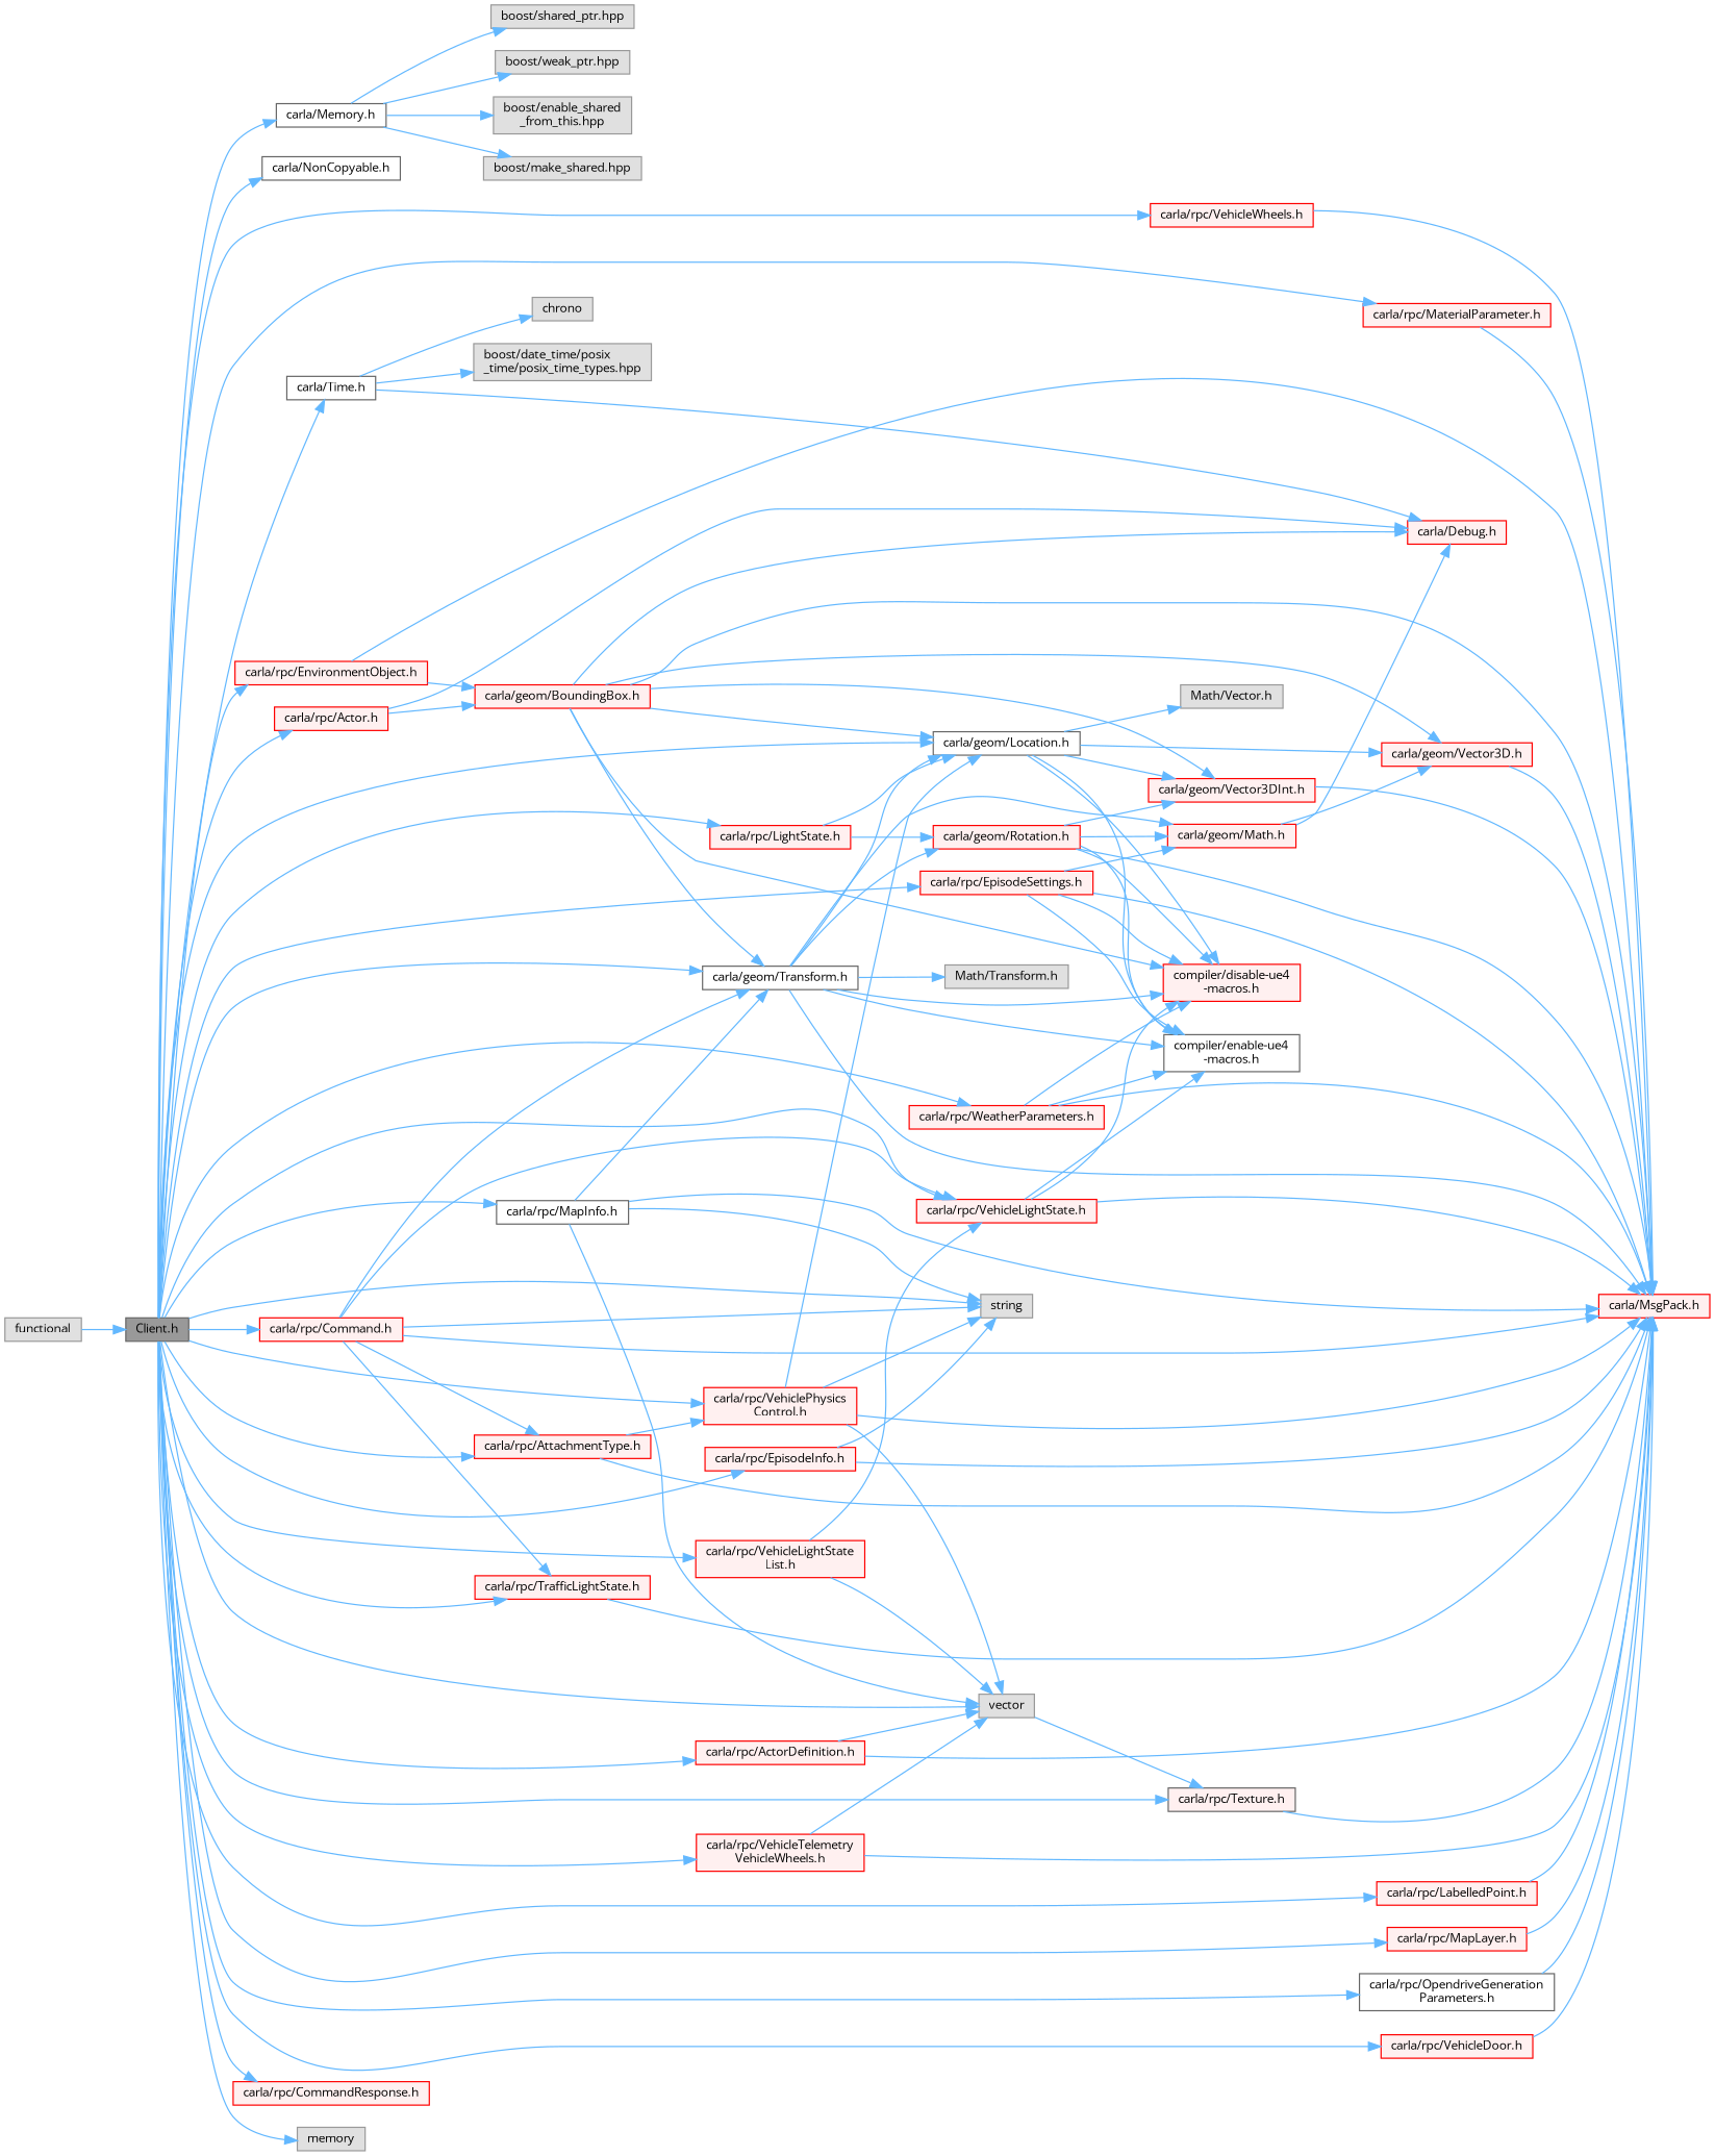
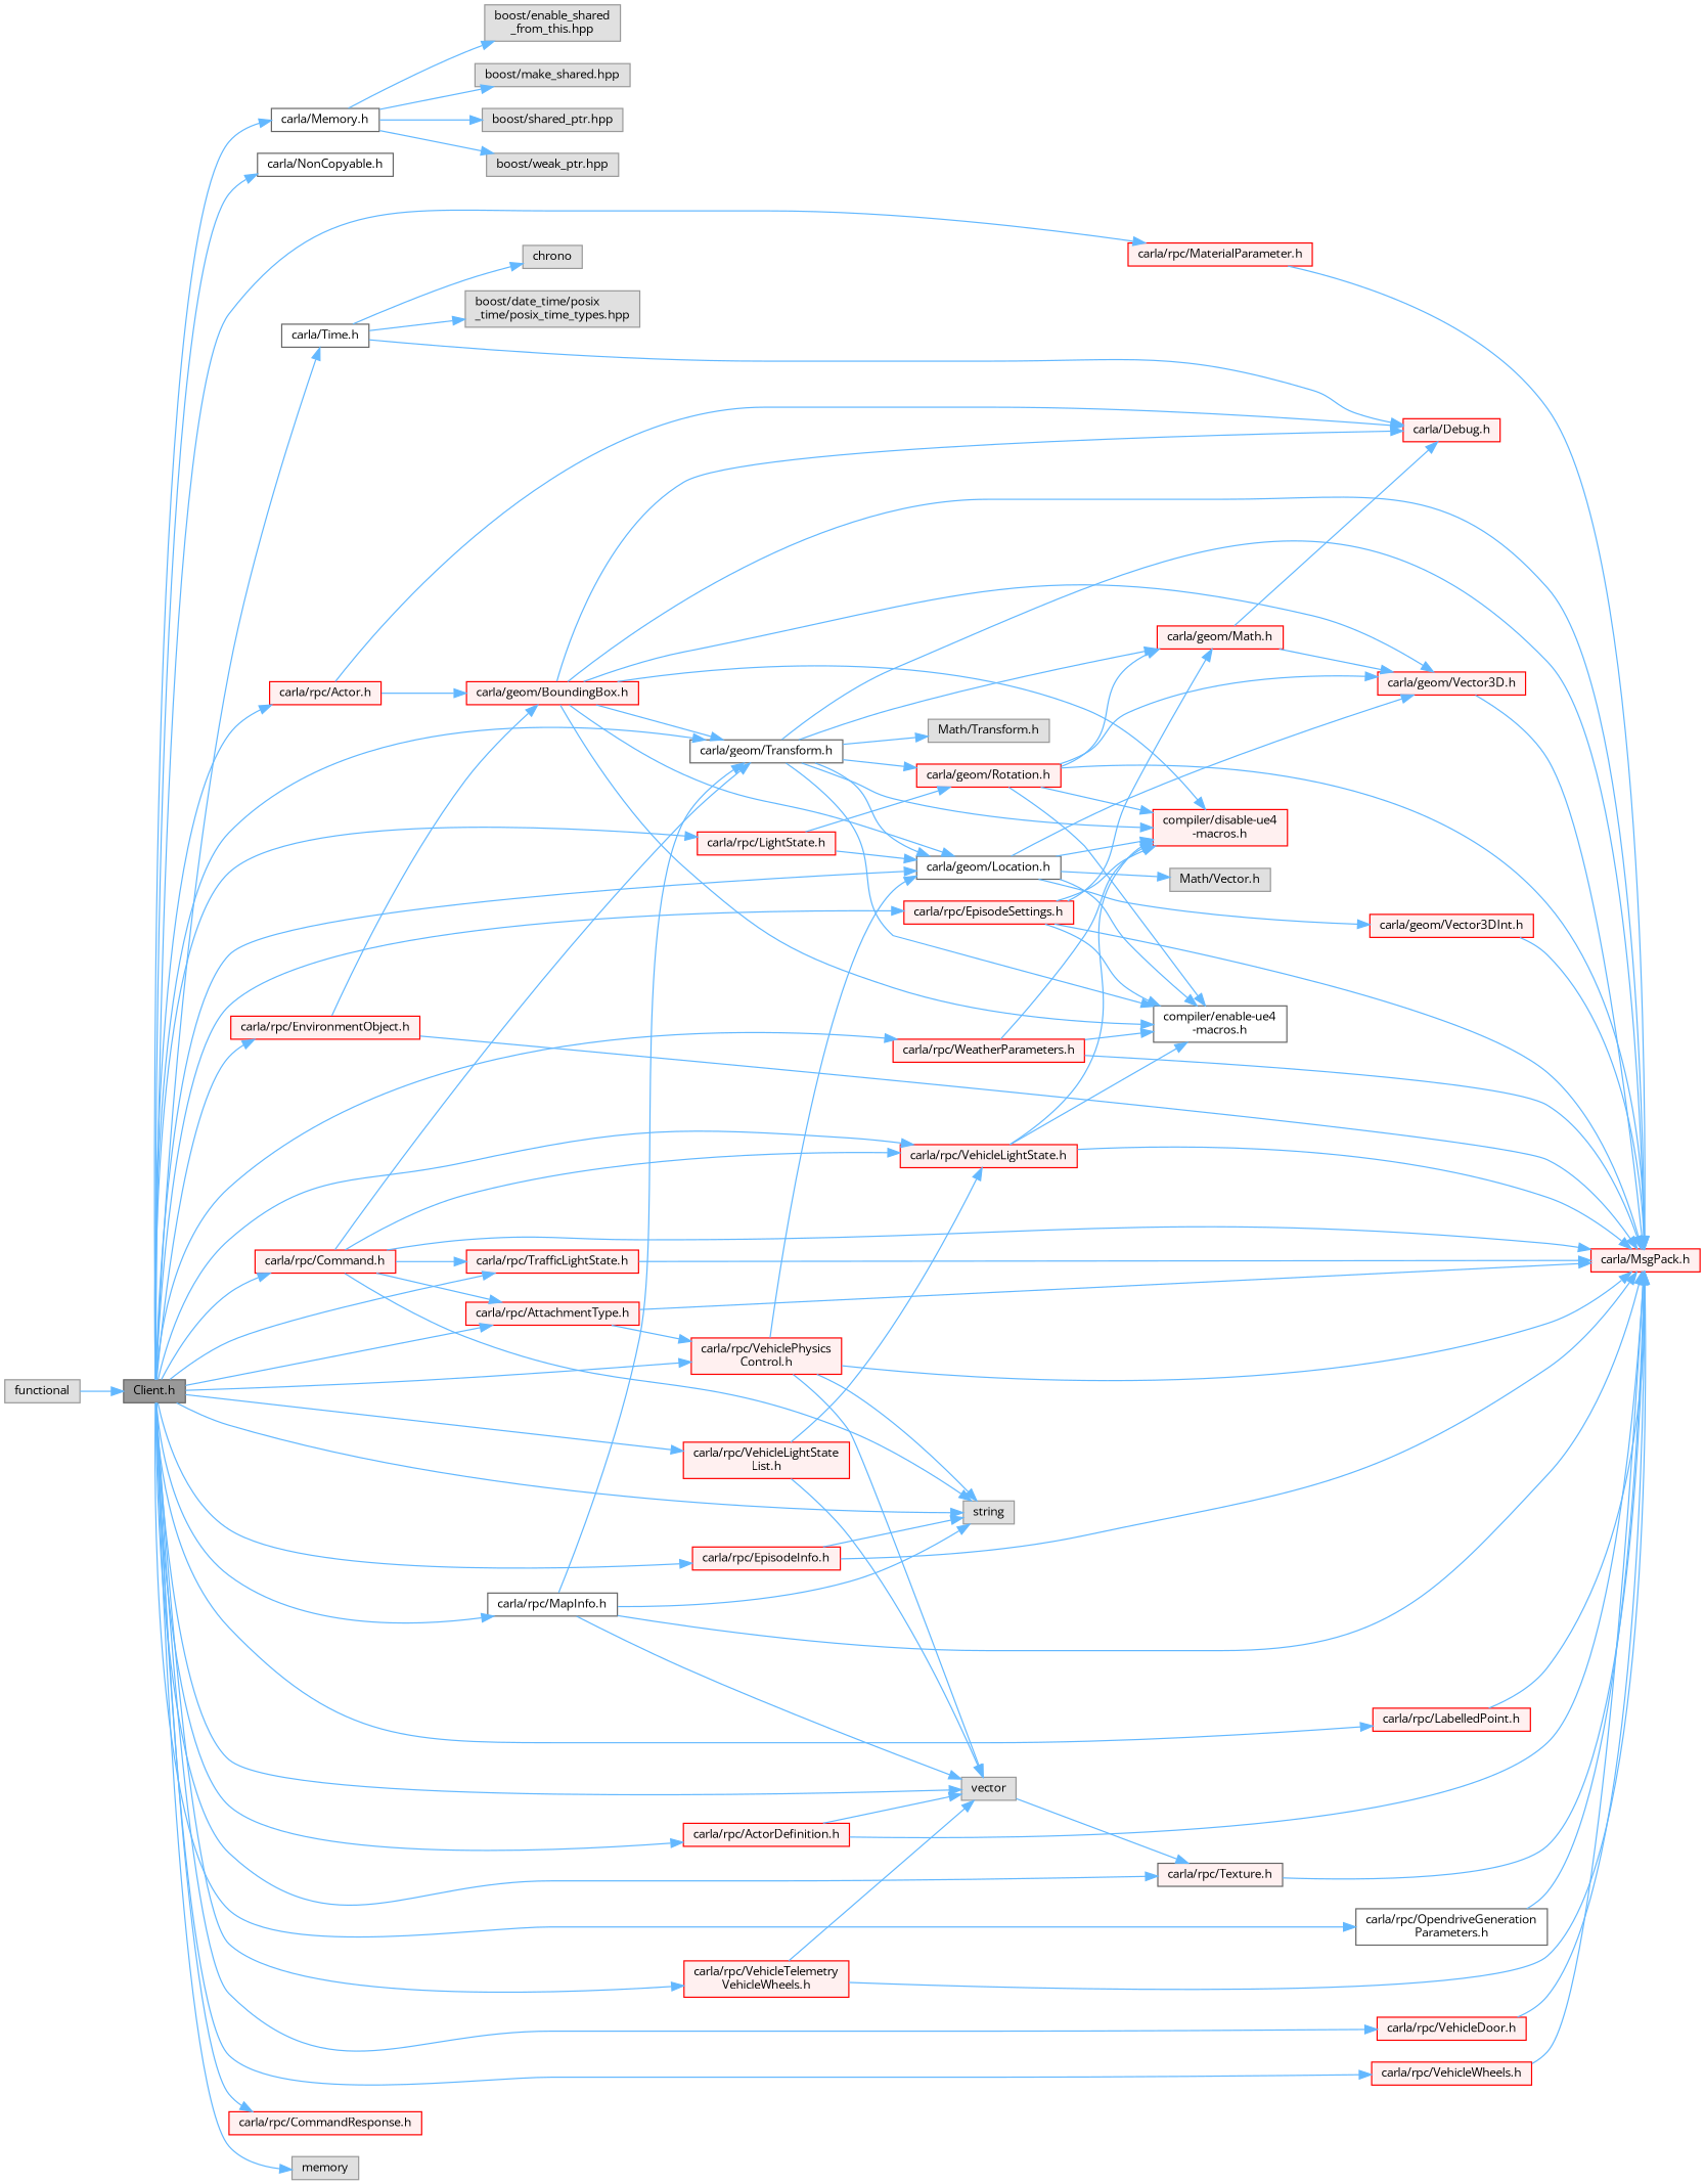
  digraph {
    fontname="Open Sans"
    rankdir=LR
    node [color=red fillcolor="#FFF0F0" fontname="Open Sans" fontsize=10 shape=box style=filled]
    edge [color=steelblue1 fontname="Open Sans" fontsize=10 labelfontname=Helvetica labelfontsize=10 style=solid]
    n1 [color=gray40 fillcolor=grey60 fontcolor=black height=0.2 label="Client.h" width=0.4]
    n2 [color=grey40 fillcolor=white height=0.2 label="carla/Memory.h" width=0.4]
    n3 [color=grey40 fillcolor=white height=0.2 label="carla/NonCopyable.h" width=0.4]
    n4 [color=grey40 fillcolor=white height=0.2 label="carla/Time.h" width=0.4]
    n5 [color=grey40 fillcolor=white height=0.2 label="carla/geom/Transform.h" width=0.4]
    n6 [color=grey40 fillcolor=white height=0.2 label="carla/geom/Location.h" width=0.4]
    n7 [height=0.2 label="carla/rpc/Actor.h" width=0.4]
    n8 [height=0.2 label="carla/rpc/ActorDefinition.h" width=0.4]
    n9 [color=grey60 fillcolor="#E0E0E0" height=0.2 label=vector width=0.4]
    n10 [height=0.2 label="carla/rpc/AttachmentType.h" width=0.4]
    n11 [height=0.2 label="carla/rpc/Command.h" width=0.4]
    n12 [height=0.2 label="carla/rpc/TrafficLightState.h" width=0.4]
    n13 [height=0.2 label="carla/rpc/VehiclePhysics\lControl.h" width=0.4]
    n14 [color=grey60 fillcolor="#E0E0E0" height=0.2 label=string width=0.4]
    n15 [height=0.2 label="carla/rpc/VehicleLightState.h" width=0.4]
    n16 [height=0.2 label="carla/rpc/CommandResponse.h" width=0.4]
    n17 [height=0.2 label="carla/rpc/EnvironmentObject.h" width=0.4]
    n18 [height=0.2 label="carla/rpc/EpisodeInfo.h" width=0.4]
    n19 [height=0.2 label="carla/rpc/EpisodeSettings.h" width=0.4]
    n20 [height=0.2 label="carla/rpc/LabelledPoint.h" width=0.4]
    n21 [height=0.2 label="carla/rpc/LightState.h" width=0.4]
    n22 [color=grey40 fillcolor=white height=0.2 label="carla/rpc/MapInfo.h" width=0.4]
-   n23 [height=0.2 label="carla/rpc/MapLayer.h" width=0.4]
    n24 [color=grey40 fillcolor=white height=0.2 label="carla/rpc/OpendriveGeneration\lParameters.h" width=0.4]
    n25 [height=0.2 label="carla/rpc/VehicleDoor.h" width=0.4]
    n26 [height=0.2 label="carla/rpc/VehicleLightState\lList.h" width=0.4]
    n27 [height=0.2 label="carla/rpc/VehicleTelemetry\lVehicleWheels.h" width=0.4]
    n28 [height=0.2 label="carla/rpc/VehicleWheels.h" width=0.4]
    n29 [height=0.2 label="carla/rpc/WeatherParameters.h" width=0.4]
    n30 [color=grey40 height=0.2 label="carla/rpc/Texture.h" width=0.4]
    n31 [height=0.2 label="carla/rpc/MaterialParameter.h" width=0.4]
    n32 [color=grey60 fillcolor="#E0E0E0" height=0.2 label=memory width=0.4]
    n33 [color=grey60 fillcolor="#E0E0E0" height=0.2 label="boost/enable_shared\l_from_this.hpp" width=0.4]
    n34 [color=grey60 fillcolor="#E0E0E0" height=0.2 label="boost/make_shared.hpp" width=0.4]
    n35 [color=grey60 fillcolor="#E0E0E0" height=0.2 label="boost/shared_ptr.hpp" width=0.4]
    n36 [color=grey60 fillcolor="#E0E0E0" height=0.2 label="boost/weak_ptr.hpp" width=0.4]
    n37 [height=0.2 label="carla/Debug.h" width=0.4]
    n38 [color=grey60 fillcolor="#E0E0E0" height=0.2 label="boost/date_time/posix\l_time/posix_time_types.hpp" width=0.4]
    n39 [color=grey60 fillcolor="#E0E0E0" height=0.2 label=chrono width=0.4]
    n40 [height=0.2 label="carla/MsgPack.h" width=0.4]
    n41 [height=0.2 label="carla/geom/Math.h" width=0.4]
    n42 [color=grey40 fillcolor=white height=0.2 label="compiler/enable-ue4\l-macros.h" width=0.4]
    n43 [height=0.2 label="compiler/disable-ue4\l-macros.h" width=0.4]
    n44 [height=0.2 label="carla/geom/Rotation.h" width=0.4]
    n45 [color=grey60 fillcolor="#E0E0E0" height=0.2 label="Math/Transform.h" width=0.4]
    n46 [height=0.2 label="carla/geom/Vector3D.h" width=0.4]
    n47 [height=0.2 label="carla/geom/Vector3DInt.h" width=0.4]
    n48 [color=grey60 fillcolor="#E0E0E0" height=0.2 label="Math/Vector.h" width=0.4]
    n49 [height=0.2 label="carla/geom/BoundingBox.h" width=0.4]
    n50 [color=grey60 fillcolor="#E0E0E0" height=0.2 label=functional width=0.4]
    n1 -> n2
    n1 -> n3
    n1 -> n4
    n1 -> n5
    n1 -> n6
    n1 -> n7
    n1 -> n8
    n1 -> n9
    n1 -> n10
    n1 -> n11
    n1 -> n12
    n1 -> n13
    n1 -> n14
    n1 -> n15
    n1 -> n16
    n1 -> n17
    n1 -> n18
    n1 -> n19
    n1 -> n20
    n1 -> n21
    n1 -> n22
-   n1 -> n23
    n1 -> n24
    n1 -> n25
    n1 -> n26
    n1 -> n27
    n1 -> n28
    n1 -> n29
    n1 -> n30
    n1 -> n31
    n1 -> n32
    n2 -> n33
    n2 -> n34
    n2 -> n35
    n2 -> n36
    n4 -> n37
    n4 -> n38
    n4 -> n39
    n5 -> n6
    n5 -> n40
    n5 -> n41
    n5 -> n42
    n5 -> n43
    n5 -> n44
    n5 -> n45
    n6 -> n42
    n6 -> n43
    n6 -> n46
    n6 -> n47
    n6 -> n48
    n7 -> n37
    n7 -> n49
    n8 -> n9
    n8 -> n40
    n9 -> n30
    n10 -> n13
    n10 -> n40
    n11 -> n5
    n11 -> n10
    n11 -> n12
    n11 -> n14
    n11 -> n15
    n11 -> n40
    n12 -> n40
    n13 -> n6
    n13 -> n9
    n13 -> n14
    n13 -> n40
    n15 -> n40
    n15 -> n42
    n15 -> n43
    n17 -> n40
    n17 -> n49
    n18 -> n14
    n18 -> n40
    n19 -> n40
    n19 -> n41
    n19 -> n42
    n19 -> n43
    n20 -> n40
    n21 -> n6
    n21 -> n44
    n22 -> n5
    n22 -> n9
    n22 -> n14
    n22 -> n40
-   n23 -> n40
    n24 -> n40
    n25 -> n40
    n26 -> n9
    n26 -> n15
    n27 -> n9
    n27 -> n40
    n28 -> n40
    n29 -> n40
    n29 -> n42
    n29 -> n43
    n30 -> n40
    n31 -> n40
    n41 -> n37
    n41 -> n46
    n44 -> n40
    n44 -> n41
    n44 -> n42
    n44 -> n43
-   n44 -> n47
+   n44 -> n46
    n46 -> n40
    n47 -> n40
    n49 -> n5
    n49 -> n6
    n49 -> n37
    n49 -> n40
-   n49 -> n47
+   n49 -> n42
    n49 -> n43
    n49 -> n46
    n50 -> n1
  }
